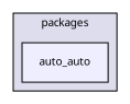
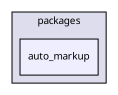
  digraph {
    compound=true
    fontname="Noto Sans"
-   n1 [fillcolor="#eeeeff" fontname="Noto Sans" fontsize=10 label=auto_auto pencolor=black shape=box style=filled]
+   n1 [fillcolor="#eeeeff" fontname="Noto Sans" fontsize=10 label=auto_markup pencolor=black shape=box style=filled]
    subgraph cluster_1 {
      bgcolor="#ddddee"
      fontsize=10
      label=packages
      pencolor=black
      n1
    }
  }
